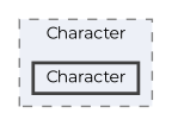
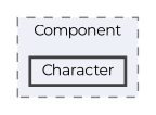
  digraph {
    compound=true
    fontname=Montserrat
    n1 [color=grey25 fillcolor="#edf0f7" fontname=Montserrat fontsize=10 height=0.2 label=Character shape=box style="filled,bold" width=0.4]
    subgraph cluster_1 {
      bgcolor="#edf0f7"
      fontsize=10
-     label=Character
+     label=Component
      pencolor=grey50
      style="filled,dashed"
      n1
    }
  }
